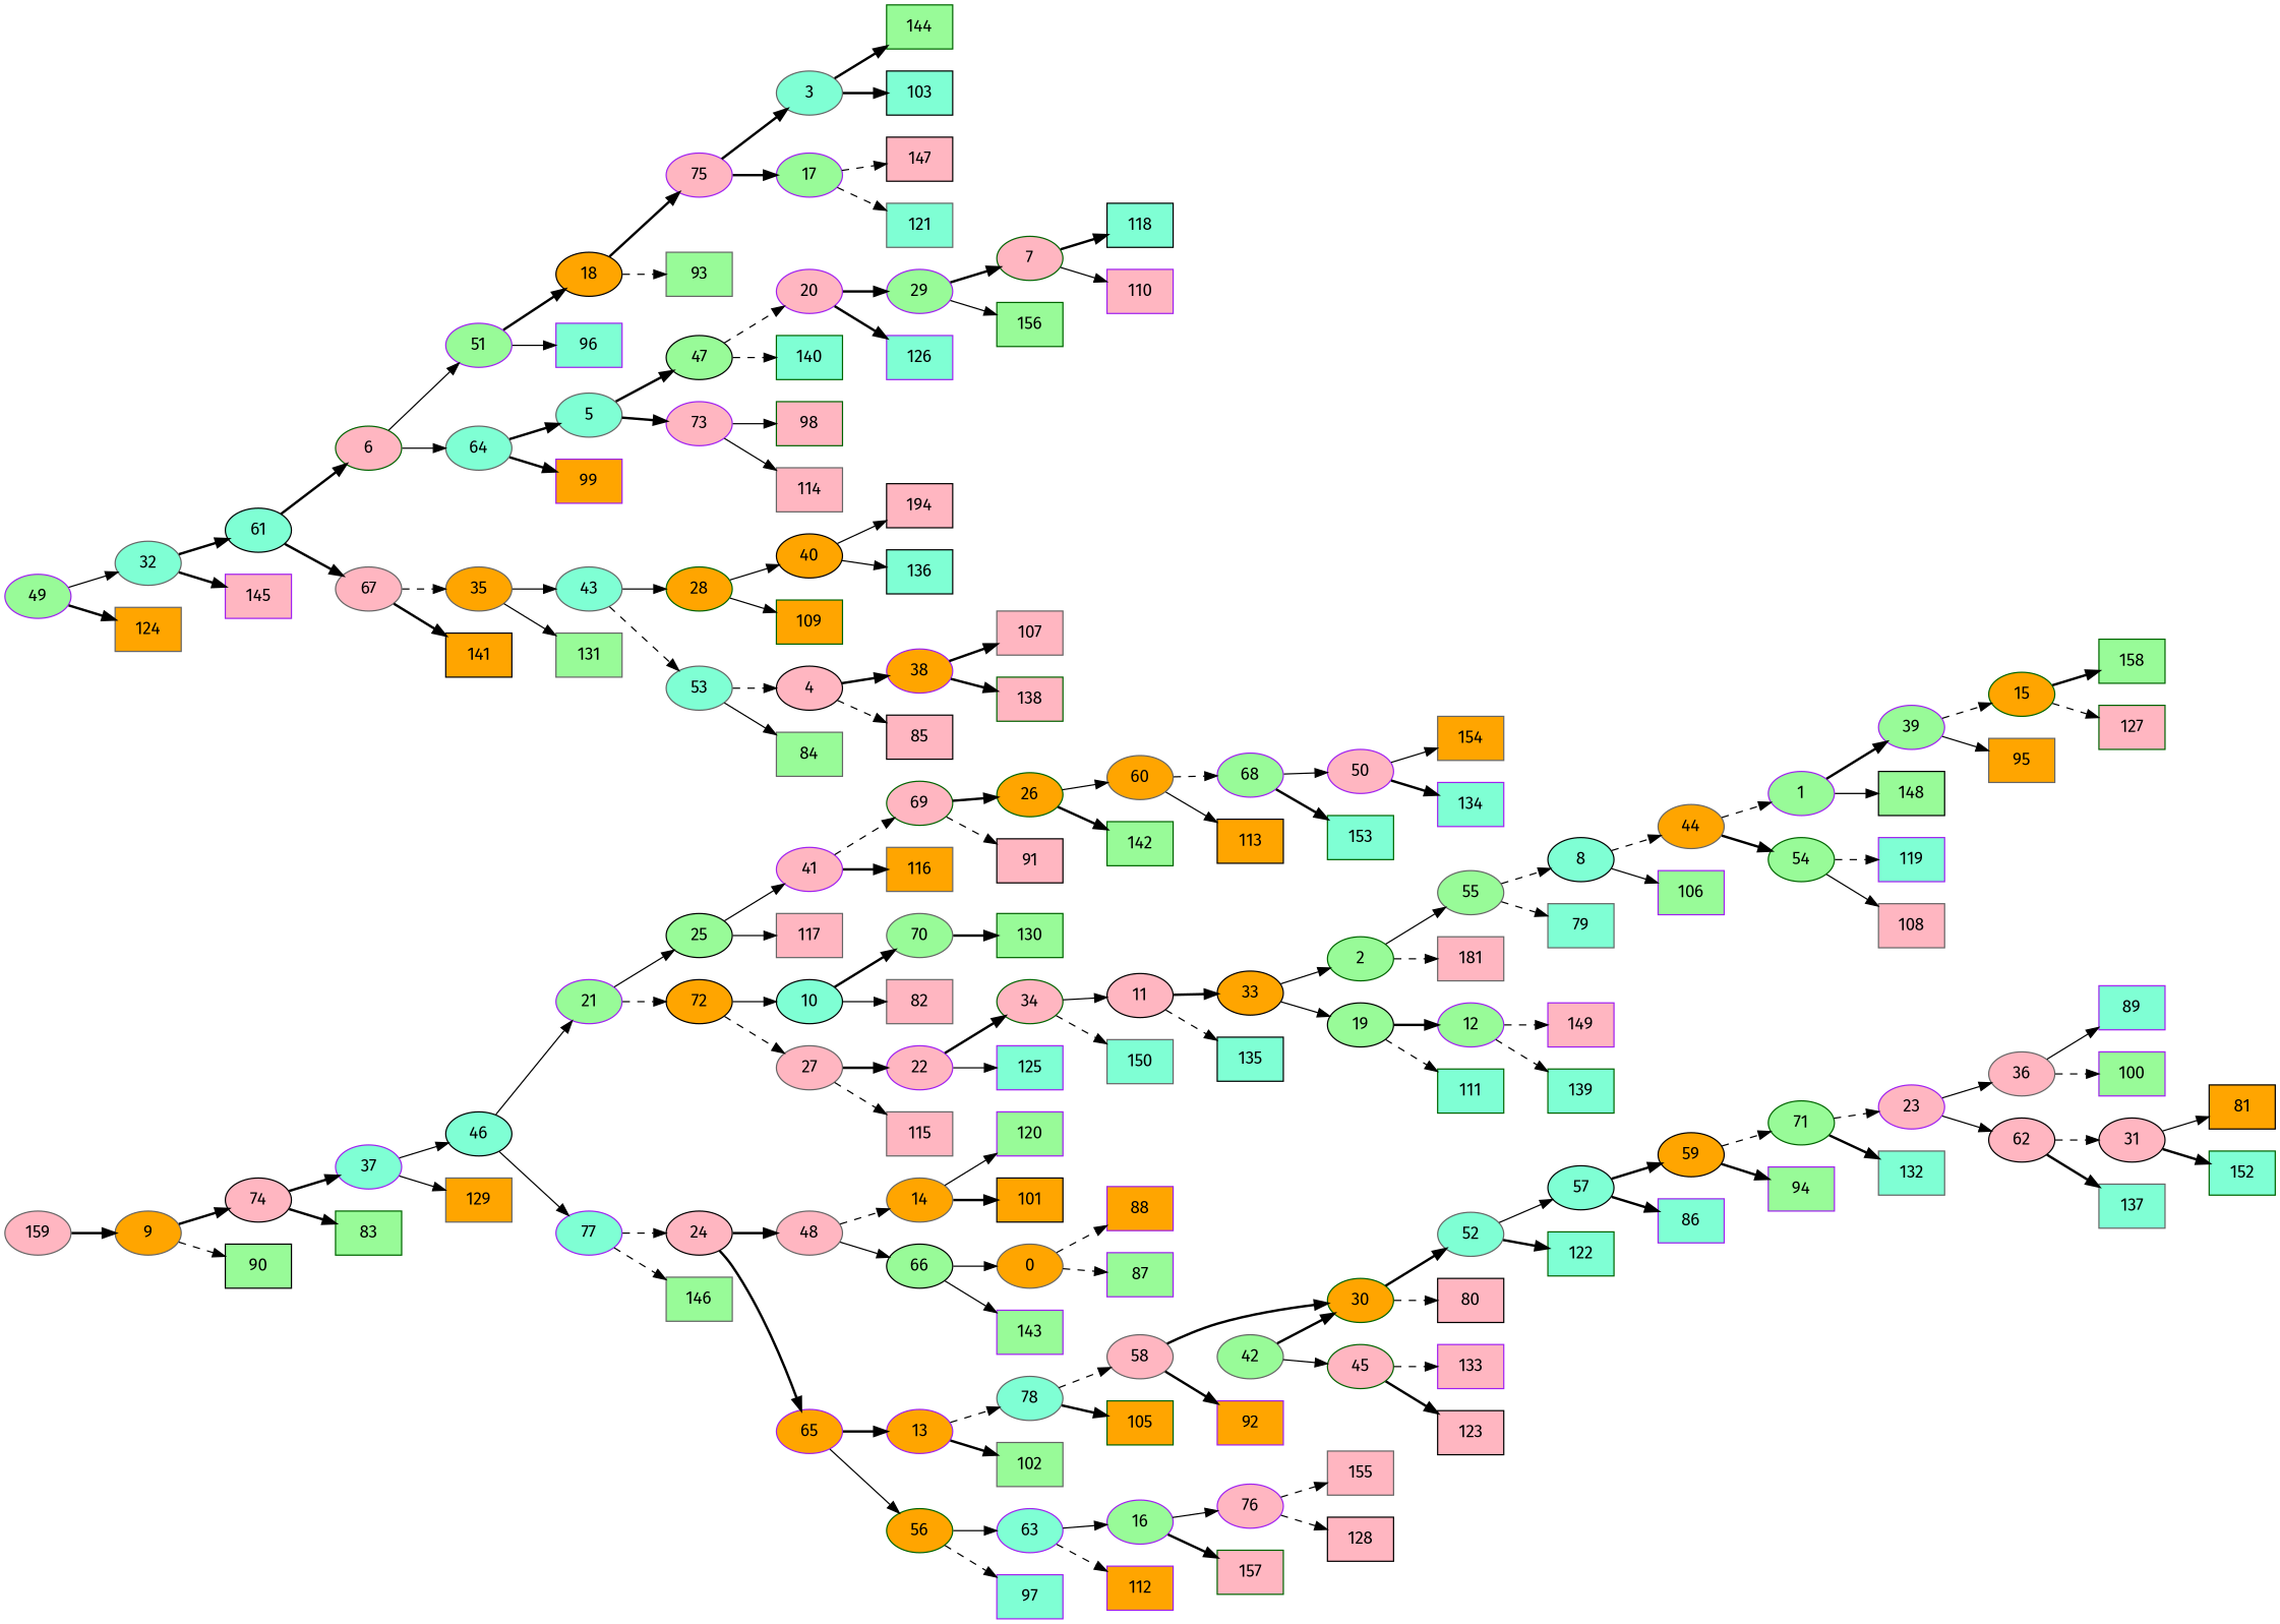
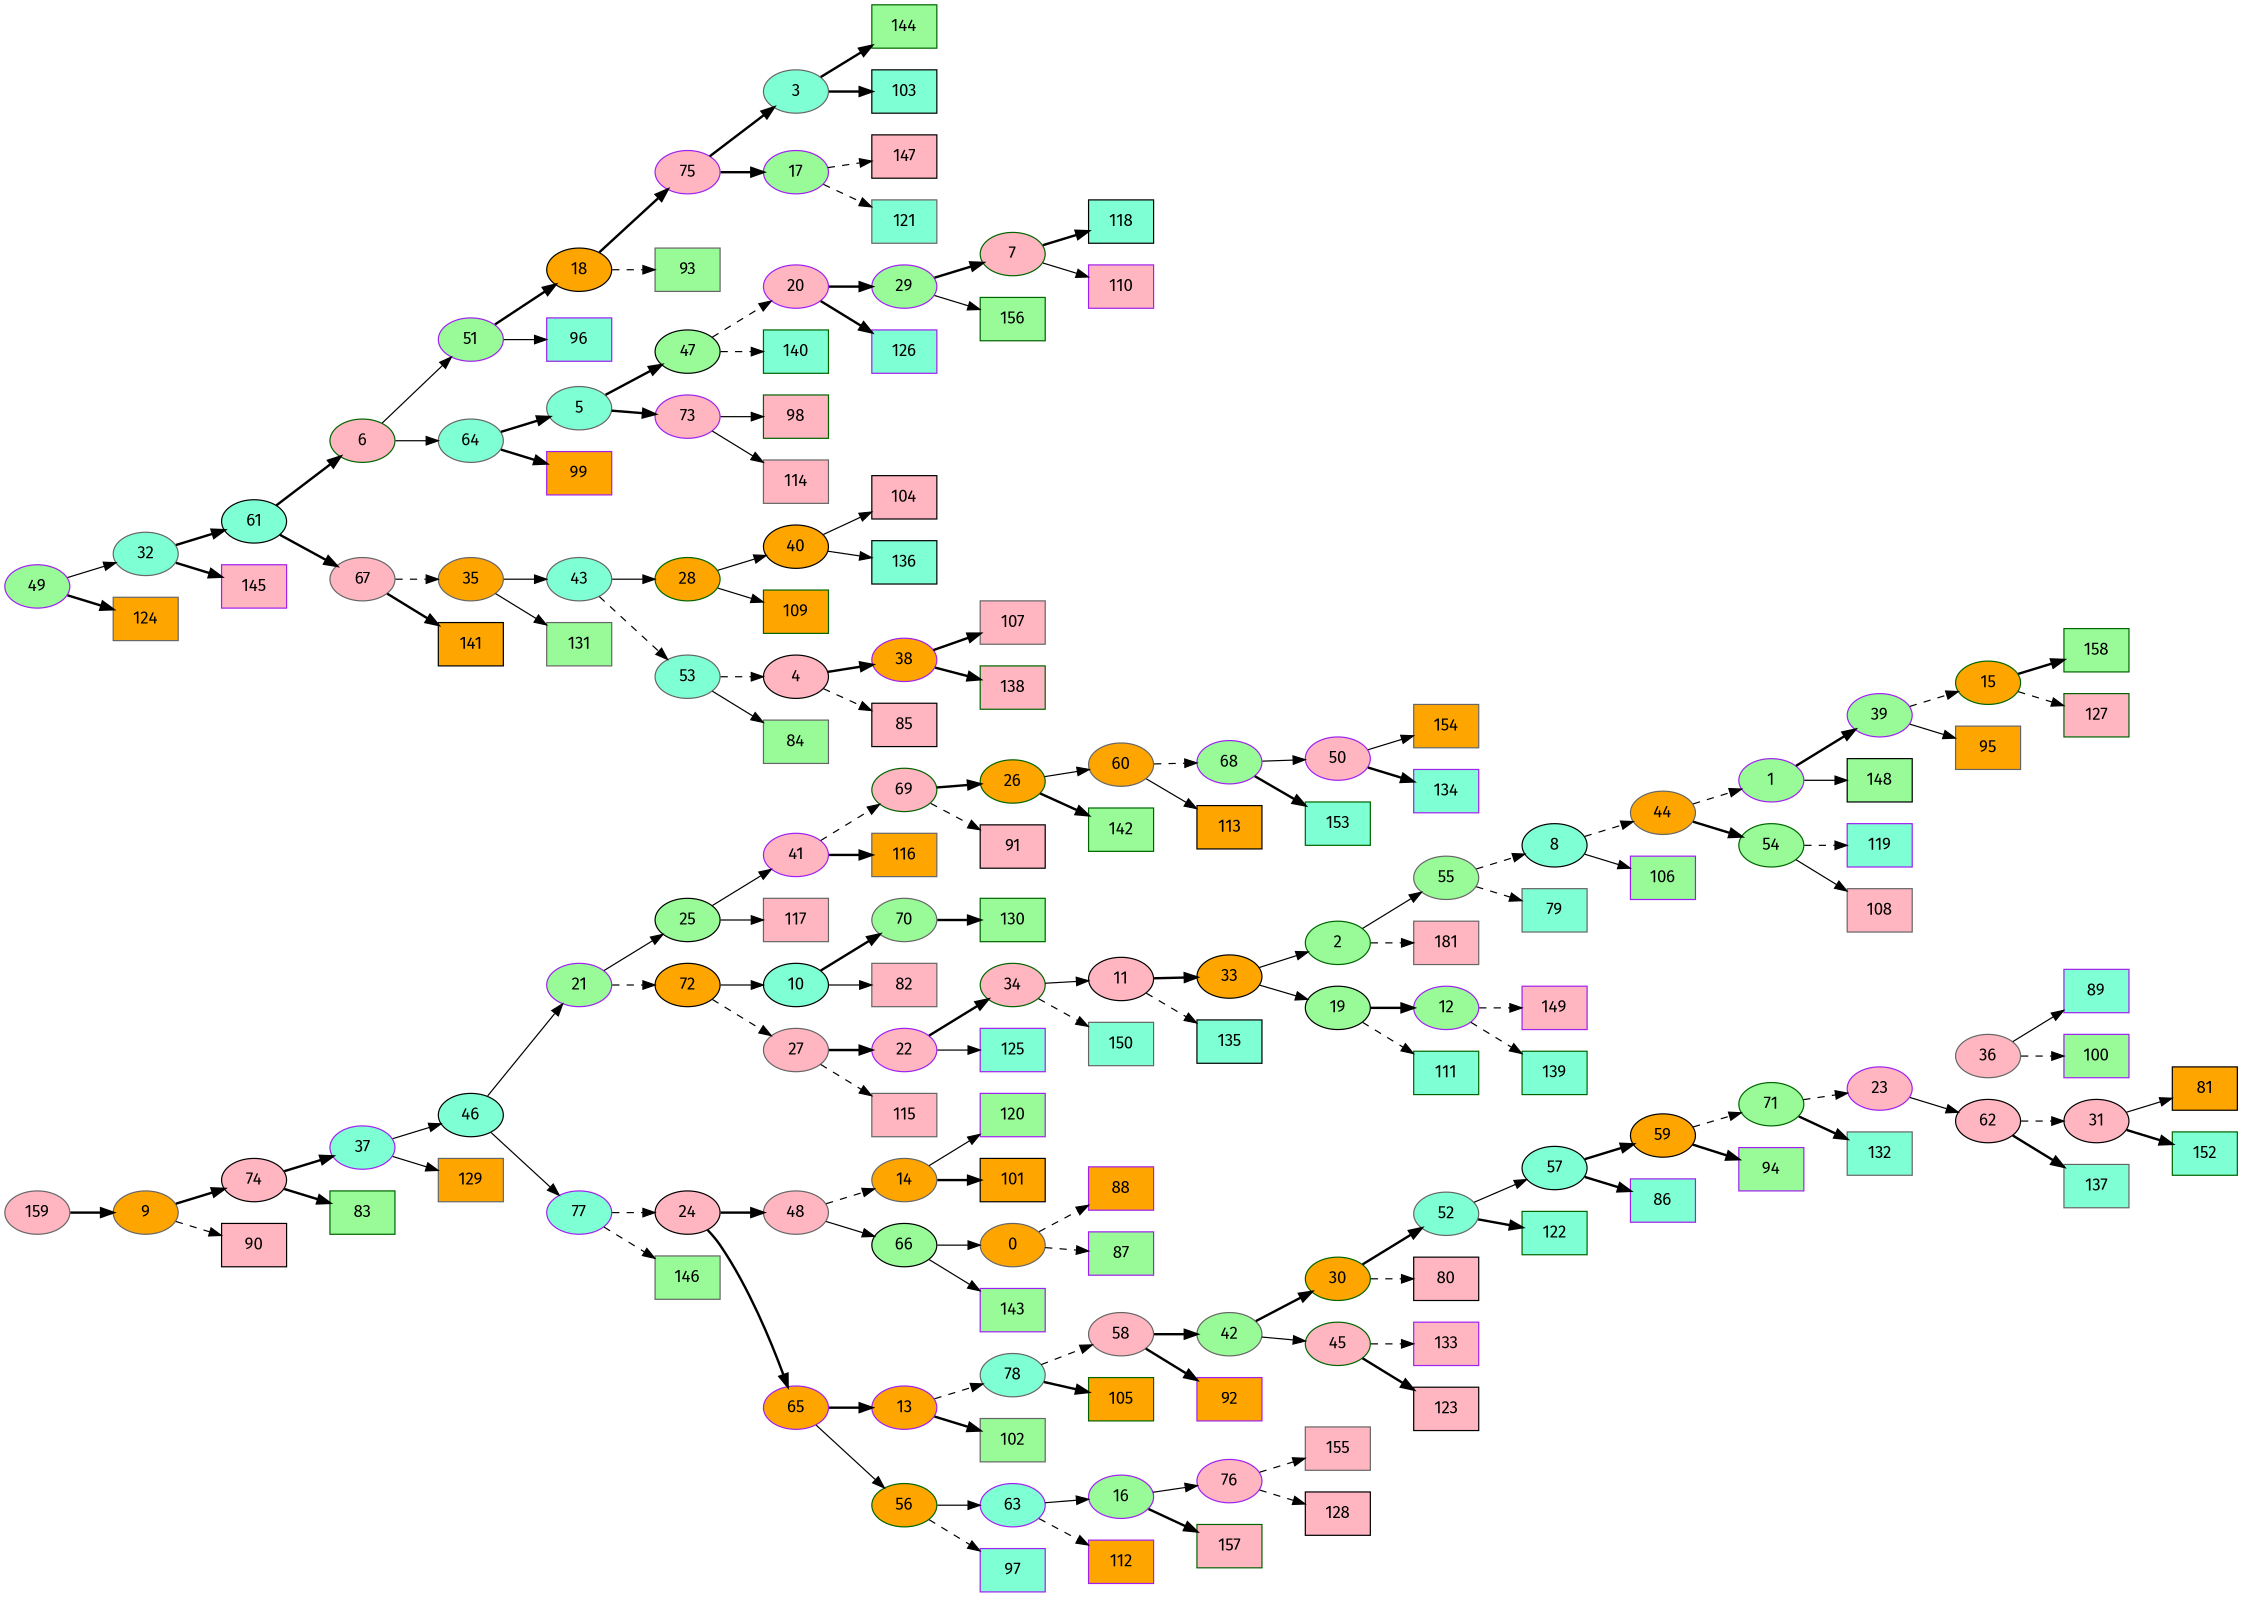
  digraph {
    fontname="Fira Sans"
    rankdir=LR
    node [color=gray40 fillcolor=lightpink fontname="Fira Sans" style=filled]
    edge [fontname="Fira Sans" style=bold]
    n1 [fillcolor=orange label=0]
    n2 [color=purple fillcolor=orange label=88 shape=box]
    n3 [color=purple fillcolor=palegreen label=87 shape=box]
    n4 [color=purple fillcolor=palegreen label=1]
    n5 [color=purple fillcolor=palegreen label=39]
    n6 [color=black fillcolor=palegreen label=148 shape=box]
    n7 [color=darkgreen fillcolor=orange label=15]
    n8 [fillcolor=orange label=95 shape=box]
    n9 [color=darkgreen fillcolor=palegreen label=2]
    n10 [fillcolor=palegreen label=55]
    n11 [label=181 shape=box]
    n12 [color=black fillcolor=aquamarine label=8]
    n13 [fillcolor=aquamarine label=79 shape=box]
    n14 [fillcolor=aquamarine label=3]
    n15 [color=darkgreen fillcolor=palegreen label=144 shape=box]
    n16 [color=black fillcolor=aquamarine label=103 shape=box]
    n17 [color=black label=4]
    n18 [color=purple fillcolor=orange label=38]
    n19 [color=black label=85 shape=box]
    n20 [label=107 shape=box]
    n21 [color=darkgreen label=138 shape=box]
    n22 [fillcolor=aquamarine label=5]
    n23 [color=black fillcolor=palegreen label=47]
    n24 [color=purple label=73]
    n25 [color=purple label=20]
    n26 [color=darkgreen fillcolor=aquamarine label=140 shape=box]
    n27 [color=darkgreen label=98 shape=box]
    n28 [label=114 shape=box]
    n29 [color=darkgreen label=6]
    n30 [color=purple fillcolor=palegreen label=51]
    n31 [fillcolor=aquamarine label=64]
    n32 [color=black fillcolor=orange label=18]
    n33 [color=purple fillcolor=aquamarine label=96 shape=box]
    n34 [color=purple fillcolor=orange label=99 shape=box]
    n35 [color=darkgreen label=7]
    n36 [color=black fillcolor=aquamarine label=118 shape=box]
    n37 [color=purple label=110 shape=box]
    n38 [fillcolor=orange label=44]
    n39 [color=purple fillcolor=palegreen label=106 shape=box]
    n40 [color=darkgreen fillcolor=palegreen label=54]
    n41 [fillcolor=orange label=9]
    n42 [color=black label=74]
-   n43 [color=black fillcolor=palegreen label=90 shape=box]
+   n43 [color=black label=90 shape=box]
    n44 [color=purple fillcolor=aquamarine label=37]
    n45 [color=darkgreen fillcolor=palegreen label=83 shape=box]
    n46 [color=black fillcolor=aquamarine label=10]
    n47 [fillcolor=palegreen label=70]
    n48 [label=82 shape=box]
    n49 [color=darkgreen fillcolor=palegreen label=130 shape=box]
    n50 [color=black label=11]
    n51 [color=black fillcolor=orange label=33]
    n52 [color=black fillcolor=aquamarine label=135 shape=box]
    n53 [color=black fillcolor=palegreen label=19]
    n54 [color=purple fillcolor=palegreen label=12]
    n55 [color=purple label=149 shape=box]
    n56 [color=darkgreen fillcolor=aquamarine label=139 shape=box]
    n57 [color=purple fillcolor=orange label=13]
    n58 [fillcolor=aquamarine label=78]
    n59 [fillcolor=palegreen label=102 shape=box]
    n60 [label=58]
    n61 [color=darkgreen fillcolor=orange label=105 shape=box]
    n62 [fillcolor=orange label=14]
    n63 [color=purple fillcolor=palegreen label=120 shape=box]
    n64 [color=black fillcolor=orange label=101 shape=box]
    n65 [color=darkgreen fillcolor=palegreen label=158 shape=box]
    n66 [color=darkgreen label=127 shape=box]
    n67 [color=purple fillcolor=palegreen label=16]
    n68 [color=purple label=76]
    n69 [color=darkgreen label=157 shape=box]
    n70 [label=155 shape=box]
    n71 [color=black label=128 shape=box]
    n72 [color=purple fillcolor=palegreen label=17]
    n73 [color=black label=147 shape=box]
    n74 [fillcolor=aquamarine label=121 shape=box]
    n75 [color=purple label=75]
    n76 [fillcolor=palegreen label=93 shape=box]
    n77 [color=darkgreen fillcolor=aquamarine label=111 shape=box]
    n78 [color=purple fillcolor=palegreen label=29]
    n79 [color=purple fillcolor=aquamarine label=126 shape=box]
    n80 [color=darkgreen fillcolor=palegreen label=156 shape=box]
    n81 [color=purple fillcolor=palegreen label=21]
    n82 [color=black fillcolor=palegreen label=25]
    n83 [color=black fillcolor=orange label=72]
    n84 [color=purple label=41]
    n85 [label=117 shape=box]
    n86 [label=27]
    n87 [color=purple label=22]
    n88 [color=darkgreen label=34]
    n89 [color=purple fillcolor=aquamarine label=125 shape=box]
    n90 [fillcolor=aquamarine label=150 shape=box]
    n91 [color=purple label=23]
    n92 [label=36]
    n93 [color=black label=62]
    n94 [color=purple fillcolor=aquamarine label=89 shape=box]
    n95 [color=purple fillcolor=palegreen label=100 shape=box]
    n96 [color=black label=31]
    n97 [fillcolor=aquamarine label=137 shape=box]
    n98 [color=black label=24]
    n99 [label=48]
    n100 [color=purple fillcolor=orange label=65]
    n101 [color=black fillcolor=palegreen label=66]
    n102 [color=darkgreen fillcolor=orange label=56]
    n103 [color=darkgreen label=69]
    n104 [fillcolor=orange label=116 shape=box]
    n105 [color=darkgreen fillcolor=orange label=26]
    n106 [fillcolor=orange label=60]
    n107 [color=darkgreen fillcolor=palegreen label=142 shape=box]
    n108 [color=purple fillcolor=palegreen label=68]
    n109 [color=black fillcolor=orange label=113 shape=box]
    n110 [label=115 shape=box]
    n111 [color=darkgreen fillcolor=orange label=28]
    n112 [color=black fillcolor=orange label=40]
    n113 [color=darkgreen fillcolor=orange label=109 shape=box]
-   n114 [color=black label=194 shape=box]
+   n114 [color=black label=104 shape=box]
    n115 [color=black fillcolor=aquamarine label=136 shape=box]
    n116 [color=darkgreen fillcolor=orange label=30]
    n117 [fillcolor=aquamarine label=52]
    n118 [color=black label=80 shape=box]
    n119 [color=black fillcolor=aquamarine label=57]
    n120 [color=darkgreen fillcolor=aquamarine label=122 shape=box]
    n121 [color=black fillcolor=orange label=81 shape=box]
    n122 [color=darkgreen fillcolor=aquamarine label=152 shape=box]
    n123 [fillcolor=aquamarine label=32]
    n124 [color=black fillcolor=aquamarine label=61]
    n125 [color=purple label=145 shape=box]
    n126 [label=67]
    n127 [fillcolor=orange label=35]
    n128 [fillcolor=aquamarine label=43]
    n129 [fillcolor=palegreen label=131 shape=box]
    n130 [fillcolor=aquamarine label=53]
    n131 [color=black fillcolor=aquamarine label=46]
    n132 [fillcolor=orange label=129 shape=box]
    n133 [color=purple fillcolor=aquamarine label=77]
    n134 [color=black label=91 shape=box]
    n135 [fillcolor=palegreen label=42]
    n136 [color=darkgreen label=45]
    n137 [color=purple label=133 shape=box]
    n138 [color=black label=123 shape=box]
    n139 [fillcolor=palegreen label=84 shape=box]
    n140 [color=purple fillcolor=aquamarine label=119 shape=box]
    n141 [label=108 shape=box]
    n142 [fillcolor=palegreen label=146 shape=box]
    n143 [color=purple fillcolor=palegreen label=143 shape=box]
    n144 [color=purple fillcolor=palegreen label=49]
    n145 [fillcolor=orange label=124 shape=box]
    n146 [color=purple label=50]
    n147 [fillcolor=orange label=154 shape=box]
    n148 [color=purple fillcolor=aquamarine label=134 shape=box]
    n149 [color=black fillcolor=orange label=59]
    n150 [color=purple fillcolor=aquamarine label=86 shape=box]
    n151 [color=purple fillcolor=aquamarine label=63]
    n152 [color=purple fillcolor=aquamarine label=97 shape=box]
    n153 [color=purple fillcolor=orange label=112 shape=box]
    n154 [color=darkgreen fillcolor=palegreen label=71]
    n155 [color=purple fillcolor=palegreen label=94 shape=box]
    n156 [color=purple fillcolor=orange label=92 shape=box]
    n157 [fillcolor=aquamarine label=132 shape=box]
    n158 [color=darkgreen fillcolor=aquamarine label=153 shape=box]
    n159 [color=black fillcolor=orange label=141 shape=box]
    n160 [label=159]
    n1 -> n2 [style=dashed]
    n1 -> n3 [style=dashed]
    n4 -> n5
    n4 -> n6 [style=solid]
    n5 -> n7 [style=dashed]
    n5 -> n8 [style=solid]
    n7 -> n65
    n7 -> n66 [style=dashed]
    n9 -> n10 [style=solid]
    n9 -> n11 [style=dashed]
    n10 -> n12 [style=dashed]
    n10 -> n13 [style=dashed]
    n12 -> n38 [style=dashed]
    n12 -> n39 [style=solid]
    n14 -> n15
    n14 -> n16
    n17 -> n18
    n17 -> n19 [style=dashed]
    n18 -> n20
    n18 -> n21
    n22 -> n23
    n22 -> n24
    n23 -> n25 [style=dashed]
    n23 -> n26 [style=dashed]
    n24 -> n27 [style=solid]
    n24 -> n28 [style=solid]
    n25 -> n78
    n25 -> n79
    n29 -> n30 [style=solid]
    n29 -> n31 [style=solid]
    n30 -> n32
    n30 -> n33 [style=solid]
    n31 -> n22
    n31 -> n34
    n32 -> n75
    n32 -> n76 [style=dashed]
    n35 -> n36
    n35 -> n37 [style=solid]
    n38 -> n4 [style=dashed]
    n38 -> n40
    n40 -> n140 [style=dashed]
    n40 -> n141 [style=solid]
    n41 -> n42
    n41 -> n43 [style=dashed]
    n42 -> n44
    n42 -> n45
    n44 -> n131 [style=solid]
    n44 -> n132 [style=solid]
    n46 -> n47
    n46 -> n48 [style=solid]
    n47 -> n49
    n50 -> n51
    n50 -> n52 [style=dashed]
    n51 -> n9 [style=solid]
    n51 -> n53 [style=solid]
    n53 -> n54
    n53 -> n77 [style=dashed]
    n54 -> n55 [style=dashed]
    n54 -> n56 [style=dashed]
    n57 -> n58 [style=dashed]
    n57 -> n59
    n58 -> n60 [style=dashed]
    n58 -> n61
-   n60 -> n116
+   n60 -> n135
    n60 -> n156
    n62 -> n63 [style=solid]
    n62 -> n64
    n67 -> n68 [style=solid]
    n67 -> n69
    n68 -> n70 [style=dashed]
    n68 -> n71 [style=dashed]
    n72 -> n73 [style=dashed]
    n72 -> n74 [style=dashed]
    n75 -> n14
    n75 -> n72
    n78 -> n35
    n78 -> n80 [style=solid]
    n81 -> n82 [style=solid]
    n81 -> n83 [style=dashed]
    n82 -> n84 [style=solid]
    n82 -> n85 [style=solid]
    n83 -> n46 [style=solid]
    n83 -> n86 [style=dashed]
    n84 -> n103 [style=dashed]
    n84 -> n104
    n86 -> n87
    n86 -> n110 [style=dashed]
    n87 -> n88
    n87 -> n89 [style=solid]
    n88 -> n50 [style=solid]
    n88 -> n90 [style=dashed]
-   n91 -> n92 [style=solid]
    n91 -> n93 [style=solid]
    n92 -> n94 [style=solid]
    n92 -> n95 [style=dashed]
    n93 -> n96 [style=dashed]
    n93 -> n97
    n96 -> n121 [style=solid]
    n96 -> n122
    n98 -> n99
    n98 -> n100
    n99 -> n62 [style=dashed]
    n99 -> n101 [style=solid]
    n100 -> n57
    n100 -> n102 [style=solid]
    n101 -> n1 [style=solid]
    n101 -> n143 [style=solid]
    n102 -> n151 [style=solid]
    n102 -> n152 [style=dashed]
    n103 -> n105
    n103 -> n134 [style=dashed]
    n105 -> n106 [style=solid]
    n105 -> n107
    n106 -> n108 [style=dashed]
    n106 -> n109 [style=solid]
    n108 -> n146 [style=solid]
    n108 -> n158
    n111 -> n112 [style=solid]
    n111 -> n113 [style=solid]
    n112 -> n114 [style=solid]
    n112 -> n115 [style=solid]
    n116 -> n117
    n116 -> n118 [style=dashed]
    n117 -> n119 [style=solid]
    n117 -> n120
    n119 -> n149
    n119 -> n150
    n123 -> n124
    n123 -> n125
    n124 -> n29
    n124 -> n126
    n126 -> n127 [style=dashed]
    n126 -> n159
    n127 -> n128 [style=solid]
    n127 -> n129 [style=solid]
    n128 -> n111 [style=solid]
    n128 -> n130 [style=dashed]
    n130 -> n17 [style=dashed]
    n130 -> n139 [style=solid]
    n131 -> n81 [style=solid]
    n131 -> n133 [style=solid]
    n133 -> n98 [style=dashed]
    n133 -> n142 [style=dashed]
    n135 -> n116
    n135 -> n136 [style=solid]
    n136 -> n137 [style=dashed]
    n136 -> n138
    n144 -> n123 [style=solid]
    n144 -> n145
    n146 -> n147 [style=solid]
    n146 -> n148
    n149 -> n154 [style=dashed]
    n149 -> n155
    n151 -> n67 [style=solid]
    n151 -> n153 [style=dashed]
    n154 -> n91 [style=dashed]
    n154 -> n157
    n160 -> n41
  }
